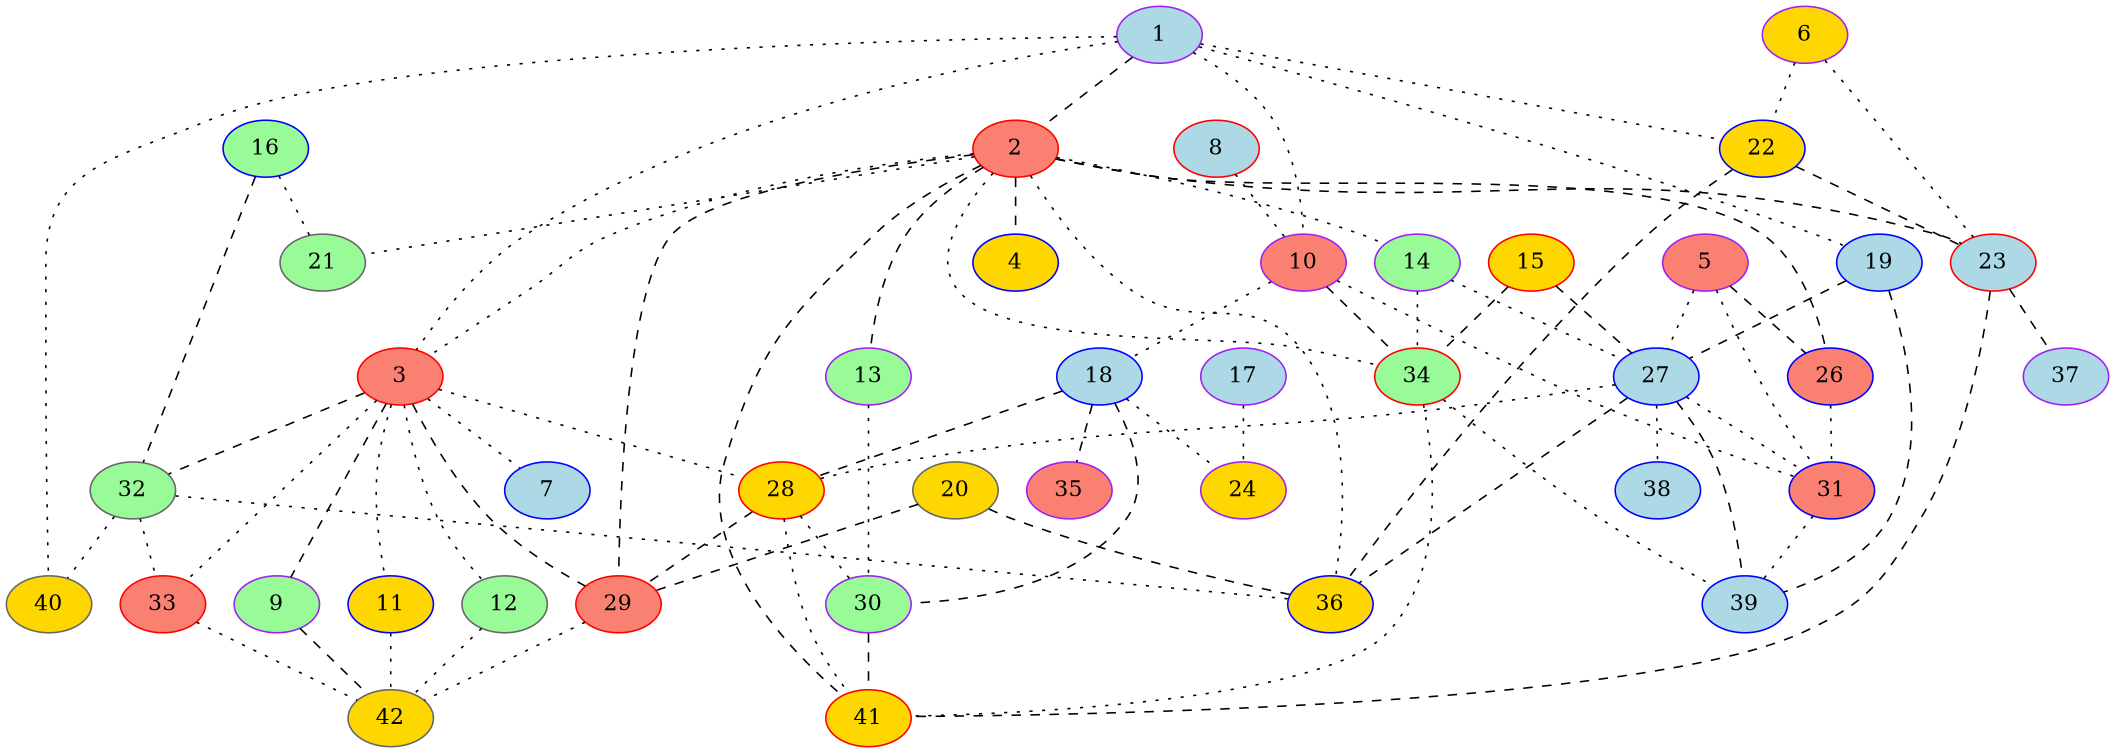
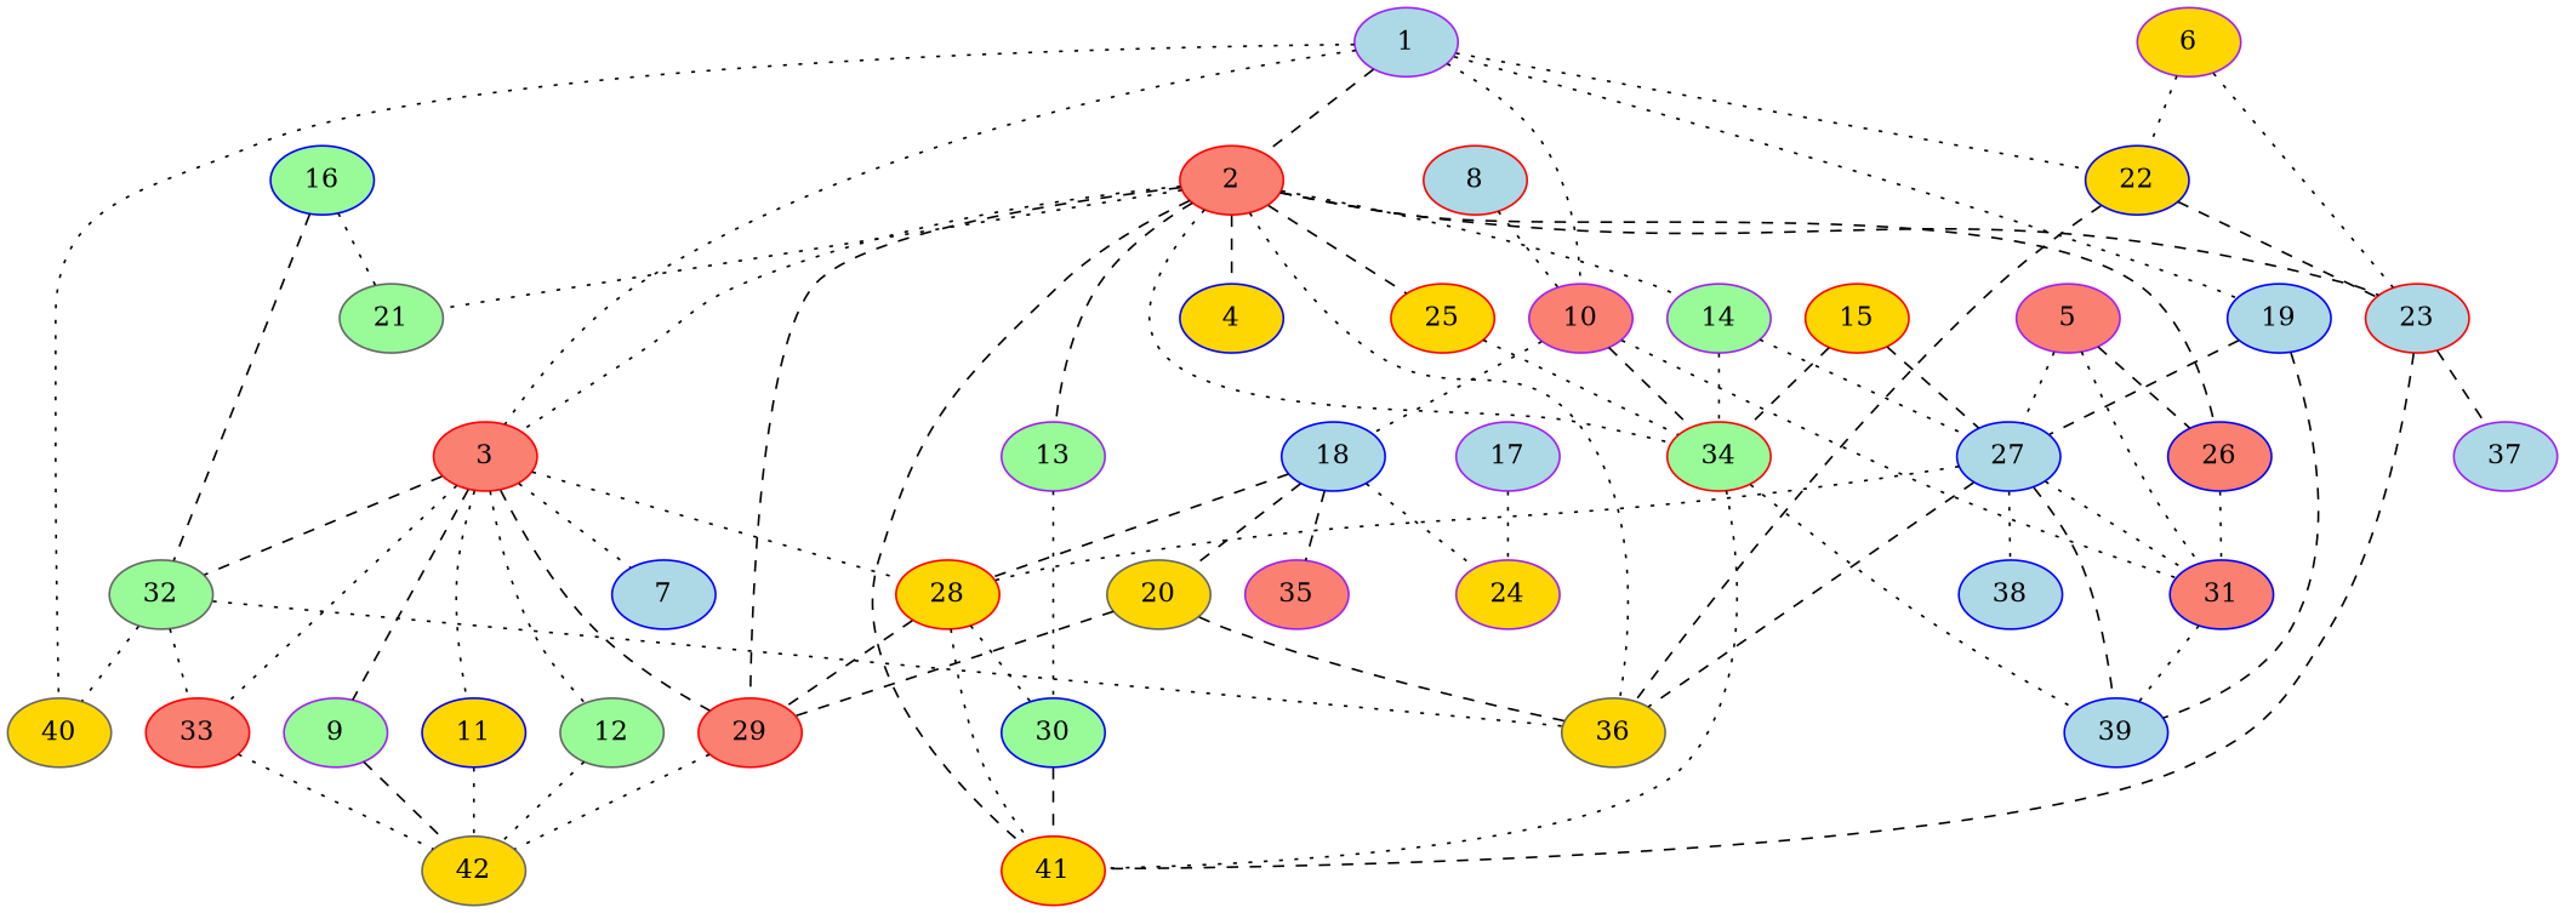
  graph {
    node [color=blue fillcolor=gold style=filled]
    edge [style=dotted weight=1.0]
    1 [color=purple fillcolor=lightblue]
    2 [color=red fillcolor=salmon]
    3 [color=red fillcolor=salmon]
    10 [color=purple fillcolor=salmon]
    19 [fillcolor=lightblue]
    22
    40 [color=gray40]
    4
    13 [color=purple fillcolor=palegreen]
    14 [color=purple fillcolor=palegreen]
    21 [color=gray40 fillcolor=palegreen]
    23 [color=red fillcolor=lightblue]
+   25 [color=red]
    26 [fillcolor=salmon]
    29 [color=red fillcolor=salmon]
    34 [color=red fillcolor=palegreen]
-   36
+   36 [color=gray40]
    41 [color=red]
    7 [fillcolor=lightblue]
    9 [color=purple fillcolor=palegreen]
    11
    12 [color=gray40 fillcolor=palegreen]
    28 [color=red]
    32 [color=gray40 fillcolor=palegreen]
    33 [color=red fillcolor=salmon]
    31 [fillcolor=salmon]
    18 [fillcolor=lightblue]
    27 [fillcolor=lightblue]
    39 [fillcolor=lightblue]
-   30 [color=purple fillcolor=palegreen]
+   30 [fillcolor=palegreen]
    37 [color=purple fillcolor=lightblue]
    42 [color=gray40]
    5 [color=purple fillcolor=salmon]
    38 [fillcolor=lightblue]
    6 [color=purple]
    8 [color=red fillcolor=lightblue]
    24 [color=purple]
    20 [color=gray40]
    35 [color=purple fillcolor=salmon]
    15 [color=red]
    16 [fillcolor=palegreen]
    17 [color=purple fillcolor=lightblue]
    1 -- 2 [style=dashed]
    1 -- 3
    1 -- 10
    1 -- 19
    1 -- 22
    1 -- 40
    2 -- 3
    2 -- 4 [style=dashed]
    2 -- 13 [style=dashed]
    2 -- 14
    2 -- 21
    2 -- 23 [style=dashed]
+   2 -- 25 [style=dashed]
    2 -- 26 [style=dashed]
    2 -- 29 [style=dashed]
    2 -- 34
    2 -- 36
    2 -- 41 [style=dashed]
    3 -- 29 [style=dashed]
    3 -- 7
    3 -- 9 [style=dashed]
    3 -- 11
    3 -- 12
    3 -- 28
    3 -- 32 [style=dashed]
    3 -- 33 [weight=2.0]
    10 -- 34 [style=dashed]
    10 -- 31
    10 -- 18
    19 -- 27 [style=dashed]
    19 -- 39 [style=dashed]
    22 -- 23 [style=dashed]
    22 -- 36 [style=dashed]
    13 -- 30
    14 -- 34
    14 -- 27
    23 -- 41 [style=dashed]
    23 -- 37 [style=dashed]
+   25 -- 34
    26 -- 31
    29 -- 42
    34 -- 41
    34 -- 39 [weight=2.0]
    9 -- 42 [style=dashed]
    11 -- 42
    12 -- 42
    28 -- 29 [style=dashed]
    28 -- 41
    28 -- 30
    32 -- 40 [weight=2.0]
    32 -- 36
    32 -- 33
    33 -- 42
    31 -- 39
    18 -- 28 [style=dashed]
    18 -- 24
-   18 -- 30 [style=dashed]
+   18 -- 20 [style=dashed]
    18 -- 35 [style=dashed]
    27 -- 36 [style=dashed]
    27 -- 28
    27 -- 31
    27 -- 39 [style=dashed]
    27 -- 38
    30 -- 41 [style=dashed]
    5 -- 26 [style=dashed]
    5 -- 31
    5 -- 27
    6 -- 22
    6 -- 23
    8 -- 10
    20 -- 29 [style=dashed]
    20 -- 36 [style=dashed]
    15 -- 34 [style=dashed]
    15 -- 27 [style=dashed]
    16 -- 21
    16 -- 32 [style=dashed]
    17 -- 24
  }
